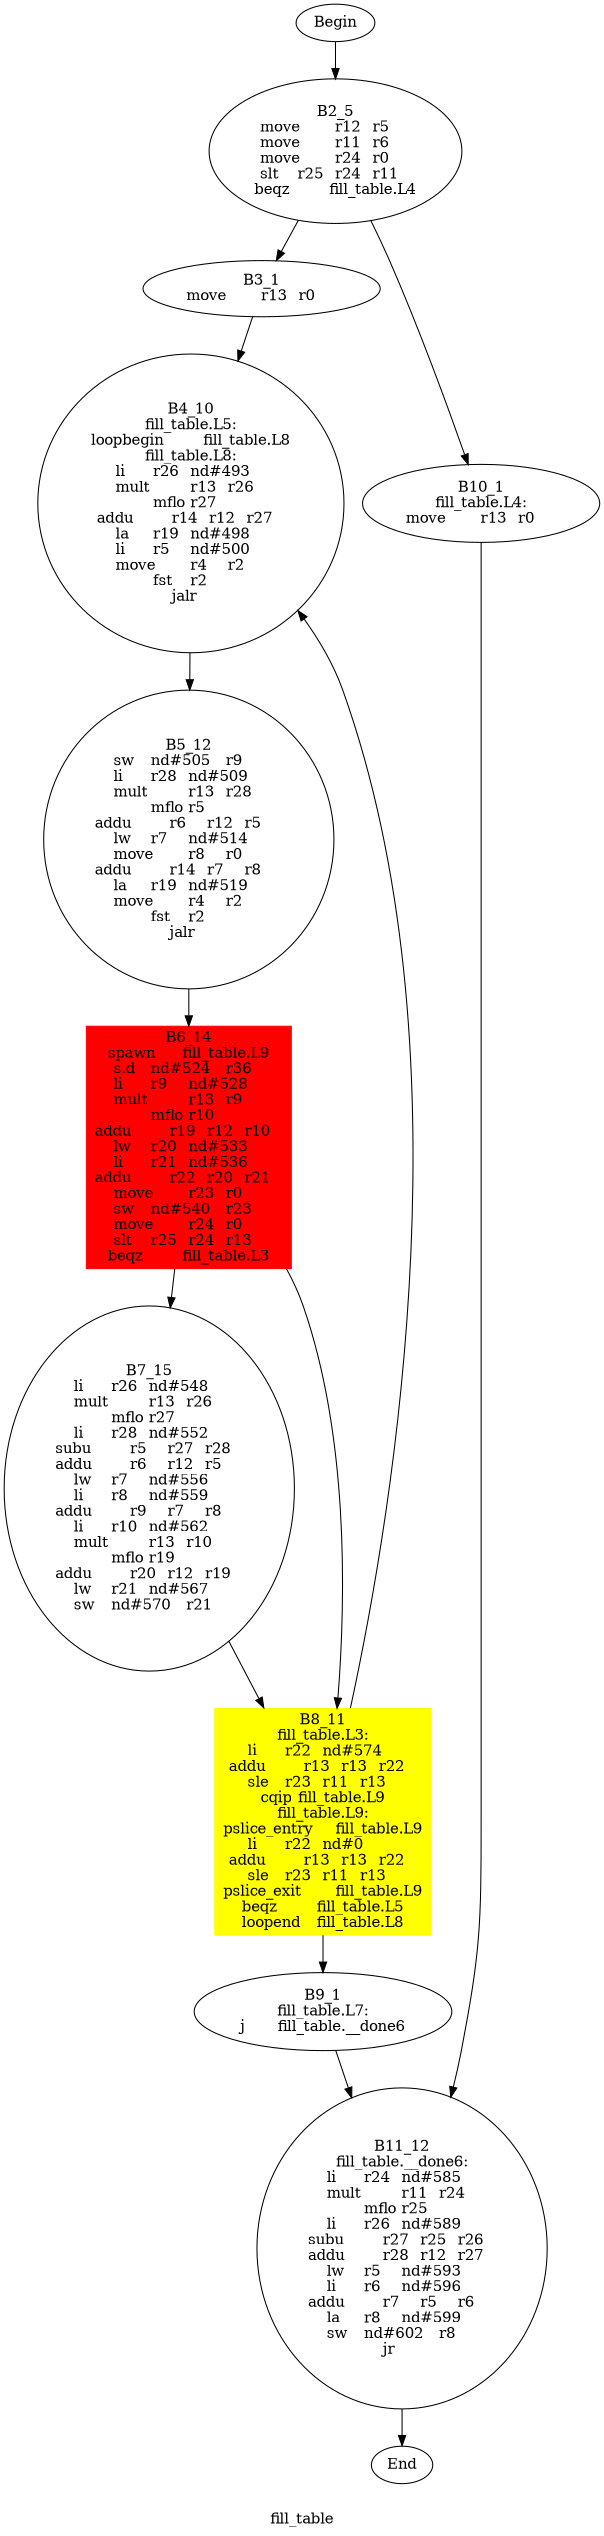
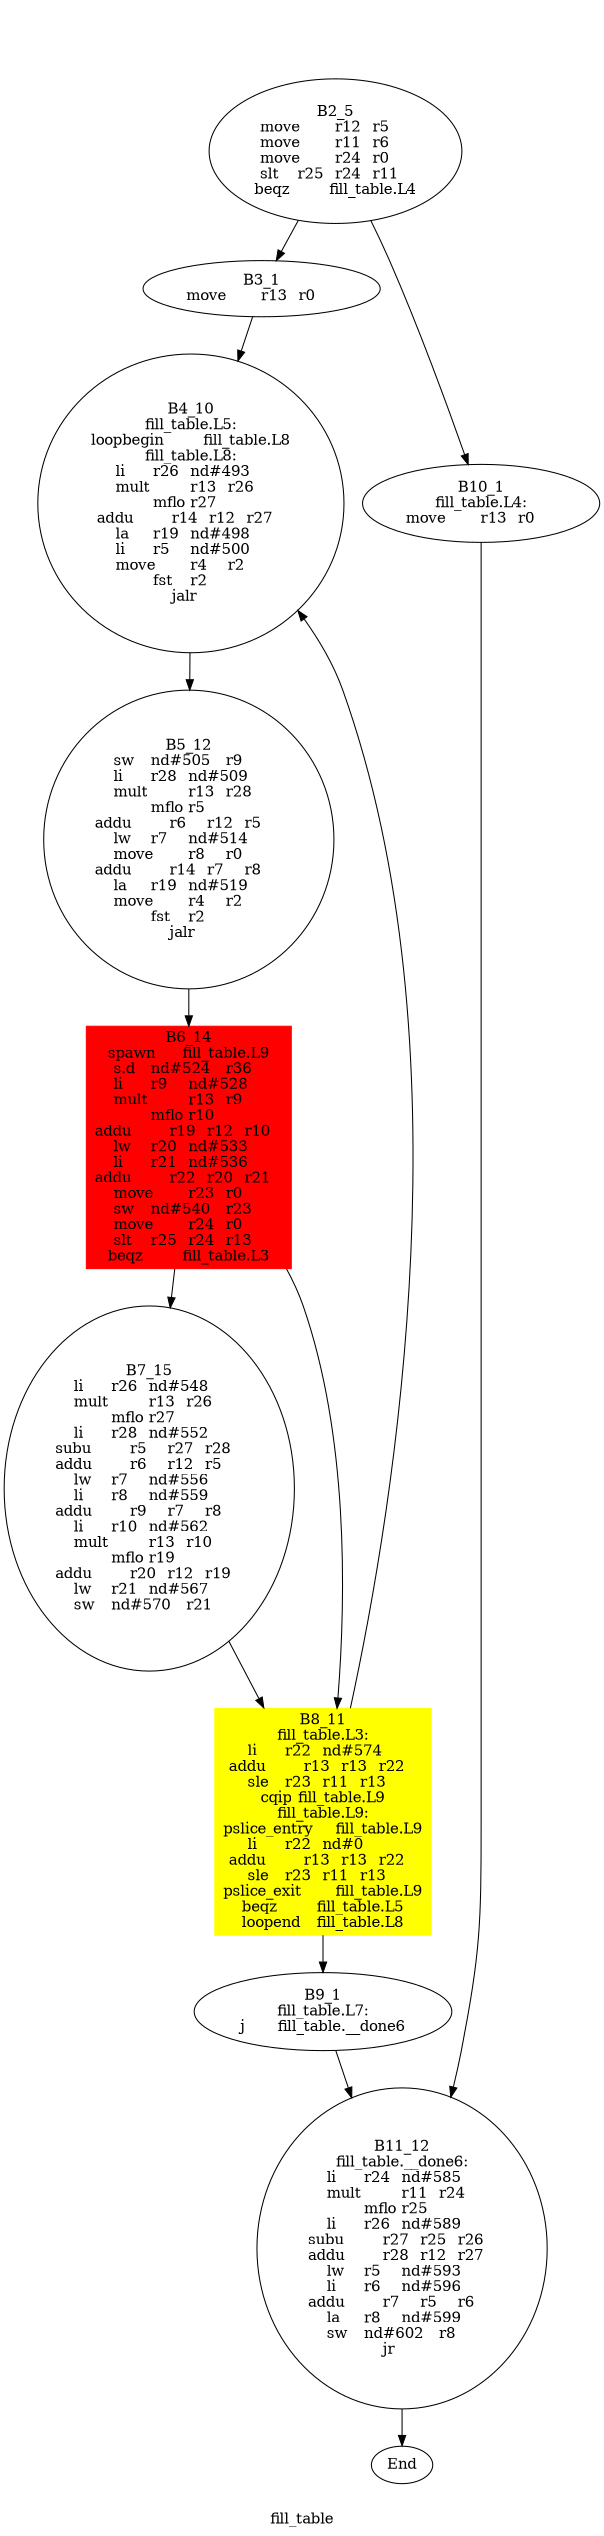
  digraph {
    color=purple
    label=fill_table
    style=dashed
-   n1 [label=Begin]
    n2 [label="B2_5\nmove	r12	r5	\nmove	r11	r6	\nmove	r24	r0	\nslt	r25	r24	r11	\nbeqz	fill_table.L4\n"]
    n3 [label="B3_1\nmove	r13	r0	\n"]
    n4 [label="B10_1\nfill_table.L4:\nmove	r13	r0	\n"]
    n5 [label=End]
    n6 [label="B4_10\nfill_table.L5:\nloopbegin	fill_table.L8\nfill_table.L8:\nli	r26	nd#493	\nmult	r13	r26	\nmflo	r27	\naddu	r14	r12	r27	\nla	r19	nd#498	\nli	r5	nd#500	\nmove	r4	r2	\nfst	r2	\njalr	\n"]
    n7 [label="B11_12\nfill_table.__done6:\nli	r24	nd#585	\nmult	r11	r24	\nmflo	r25	\nli	r26	nd#589	\nsubu	r27	r25	r26	\naddu	r28	r12	r27	\nlw	r5	nd#593	\nli	r6	nd#596	\naddu	r7	r5	r6	\nla	r8	nd#599	\nsw	nd#602	r8	\njr	\n"]
    n8 [label="B5_12\nsw	nd#505	r9	\nli	r28	nd#509	\nmult	r13	r28	\nmflo	r5	\naddu	r6	r12	r5	\nlw	r7	nd#514	\nmove	r8	r0	\naddu	r14	r7	r8	\nla	r19	nd#519	\nmove	r4	r2	\nfst	r2	\njalr	\n"]
    n9 [color=red label="B6_14\nspawn	fill_table.L9\ns.d	nd#524	r36	\nli	r9	nd#528	\nmult	r13	r9	\nmflo	r10	\naddu	r19	r12	r10	\nlw	r20	nd#533	\nli	r21	nd#536	\naddu	r22	r20	r21	\nmove	r23	r0	\nsw	nd#540	r23	\nmove	r24	r0	\nslt	r25	r24	r13	\nbeqz	fill_table.L3\n" shape=box style=filled]
    n10 [label="B7_15\nli	r26	nd#548	\nmult	r13	r26	\nmflo	r27	\nli	r28	nd#552	\nsubu	r5	r27	r28	\naddu	r6	r12	r5	\nlw	r7	nd#556	\nli	r8	nd#559	\naddu	r9	r7	r8	\nli	r10	nd#562	\nmult	r13	r10	\nmflo	r19	\naddu	r20	r12	r19	\nlw	r21	nd#567	\nsw	nd#570	r21	\n"]
    n11 [color=yellow label="B8_11\nfill_table.L3:\nli	r22	nd#574	\naddu	r13	r13	r22	\nsle	r23	r11	r13	\ncqip	fill_table.L9\nfill_table.L9:\npslice_entry	fill_table.L9\nli	r22	nd#0	\naddu	r13	r13	r22	\nsle	r23	r11	r13	\npslice_exit	fill_table.L9\nbeqz	fill_table.L5\nloopend	fill_table.L8\n" shape=polygon style=filled]
    n12 [label="B9_1\nfill_table.L7:\nj	fill_table.__done6\n"]
-   n1 -> n2
    n2 -> n3
    n2 -> n4
    n3 -> n6
    n4 -> n7
    n6 -> n8
    n7 -> n5
    n8 -> n9
    n9 -> n10
    n9 -> n11
    n10 -> n11
    n11 -> n6
    n11 -> n12
    n12 -> n7
  }
